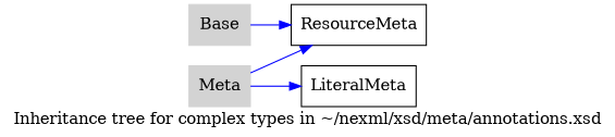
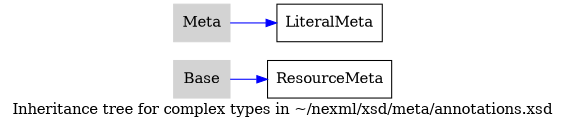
  digraph {
    label="Inheritance tree for complex types in ~/nexml/xsd/meta/annotations.xsd"
    rankdir=LR
    node [shape=box]
    edge [color=blue]
    Base [color=lightgrey style=filled]
    ResourceMeta
    Meta [color=lightgrey style=filled]
    LiteralMeta
    Base -> ResourceMeta
-   Meta -> ResourceMeta
    Meta -> LiteralMeta
  }
